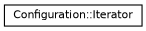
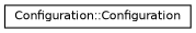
  digraph {
    rankdir=TB
-   n1 [color=black fillcolor=white fontname=Helvetica fontsize=10 height=0.2 label="Configuration::Iterator" shape=record style=filled width=0.4]
+   n1 [color=black fillcolor=white fontname=Helvetica fontsize=10 height=0.2 label="Configuration::Configuration" shape=record style=filled width=0.4]
  }
